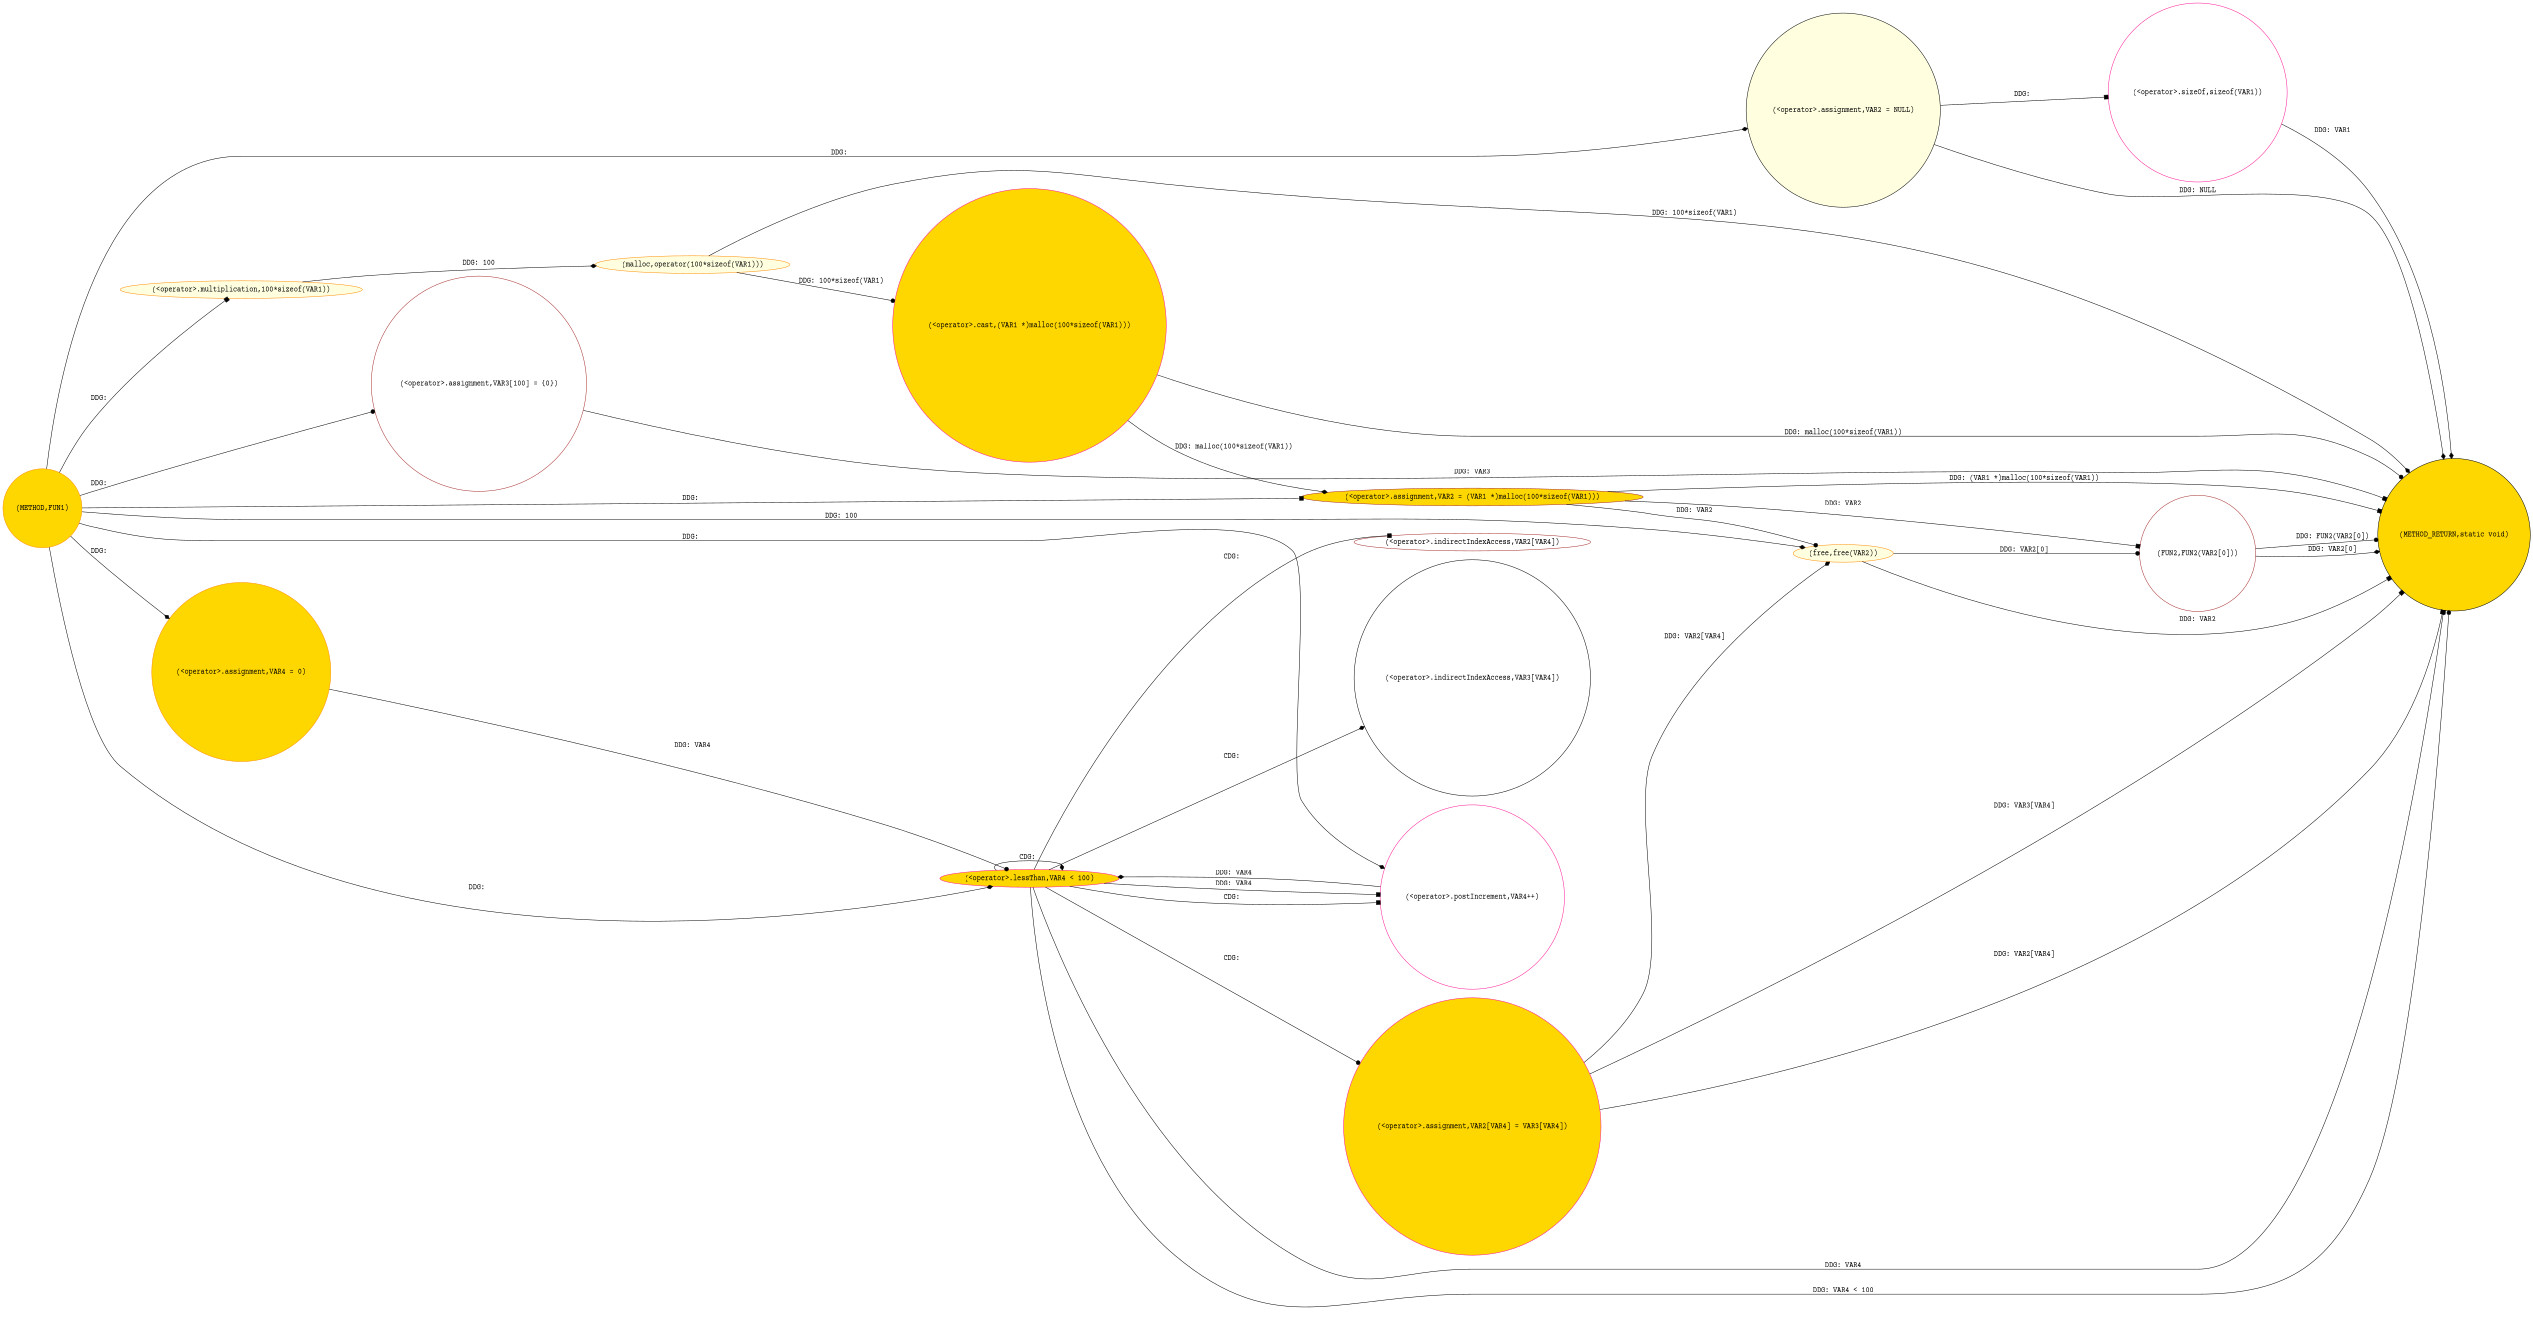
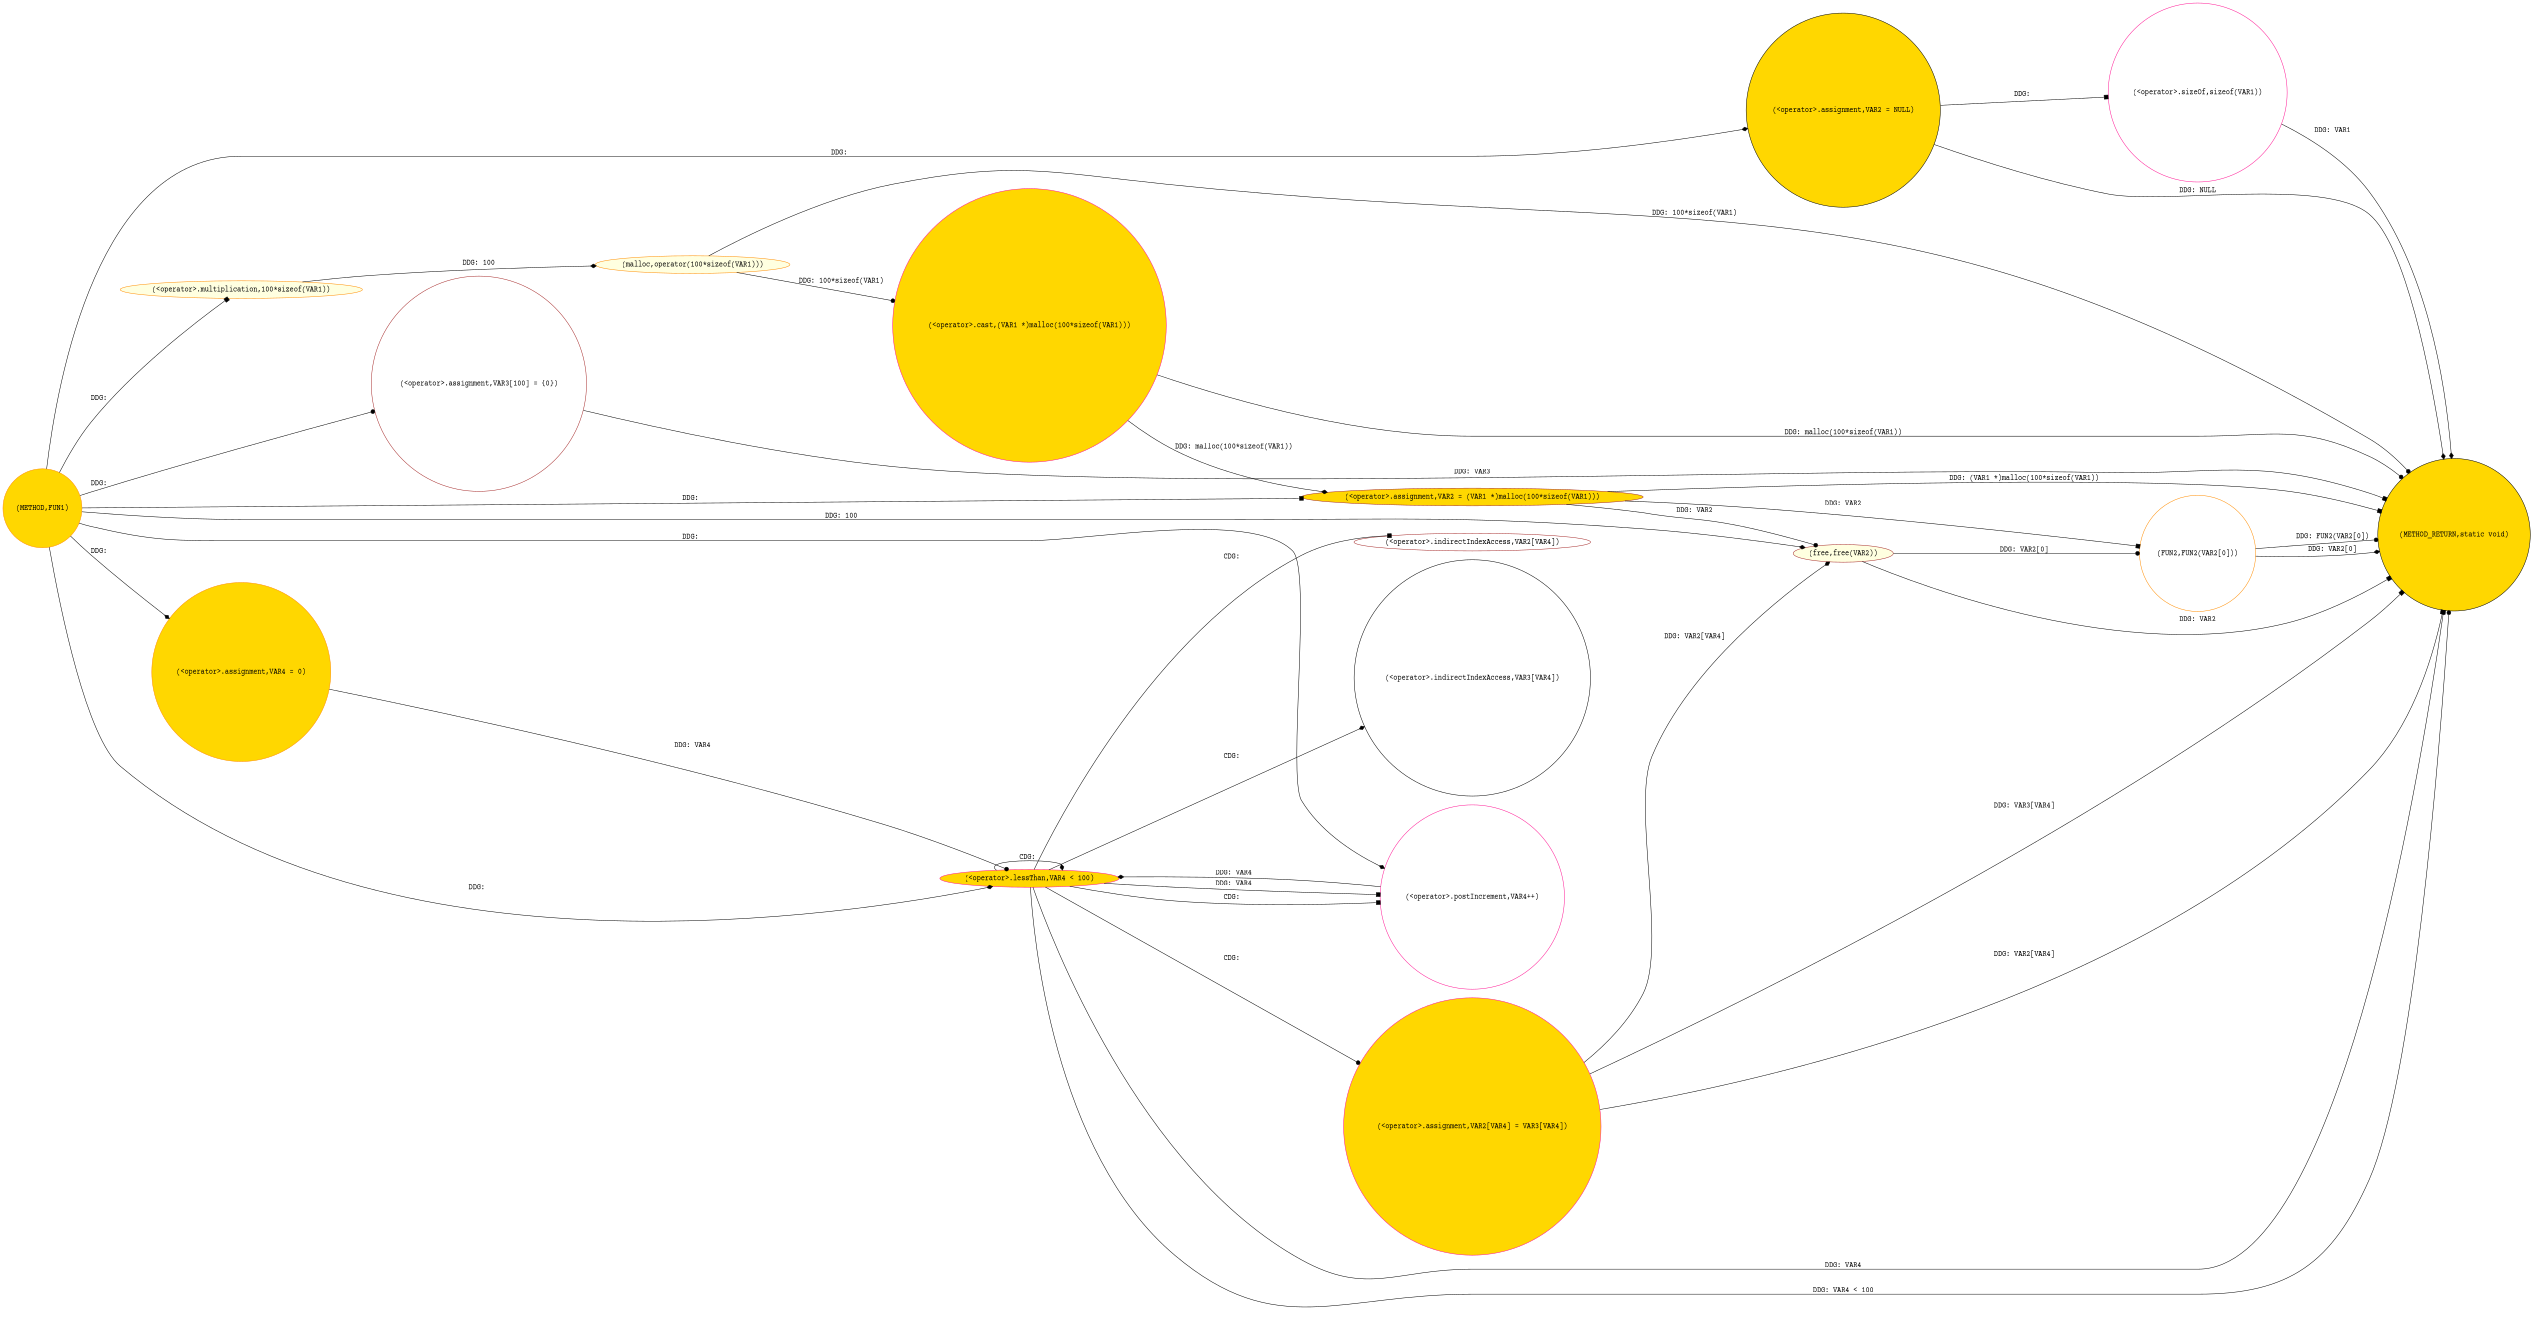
  digraph {
    fontname="Courier Prime"
    rankdir=LR
    node [color=darkorange fillcolor=gold fontname="Courier Prime" shape=circle style=filled]
    edge [arrowhead=diamond fontname="Courier Prime"]
    n1 [label="(METHOD,FUN1)"]
-   n2 [color=black fillcolor=lightyellow label="(<operator>.assignment,VAR2 = NULL)"]
+   n2 [color=black label="(<operator>.assignment,VAR2 = NULL)"]
    n3 [color=brown label="(<operator>.assignment,VAR2 = (VAR1 *)malloc(100*sizeof(VAR1)))" shape=ellipse]
    n4 [fillcolor=lightyellow label="(<operator>.multiplication,100*sizeof(VAR1))" shape=ellipse]
    n5 [color=brown fillcolor=white label="(<operator>.assignment,VAR3[100] = {0})"]
    n6 [label="(<operator>.assignment,VAR4 = 0)"]
    n7 [color=deeppink label="(<operator>.lessThan,VAR4 < 100)" shape=ellipse]
    n8 [color=deeppink fillcolor=white label="(<operator>.postIncrement,VAR4++)"]
-   n9 [fillcolor=lightyellow label="(free,free(VAR2))" shape=ellipse]
+   n9 [color=brown fillcolor=lightyellow label="(free,free(VAR2))" shape=ellipse]
    n10 [color=deeppink fillcolor=white label="(<operator>.sizeOf,sizeof(VAR1))"]
    n11 [color=black label="(METHOD_RETURN,static void)"]
-   n12 [color=brown fillcolor=white label="(FUN2,FUN2(VAR2[0]))"]
+   n12 [fillcolor=white label="(FUN2,FUN2(VAR2[0]))"]
    n13 [fillcolor=lightyellow label="(malloc,operator(100*sizeof(VAR1)))" shape=ellipse]
    n14 [color=deeppink label="(<operator>.assignment,VAR2[VAR4] = VAR3[VAR4])"]
    n15 [color=brown fillcolor=white label="(<operator>.indirectIndexAccess,VAR2[VAR4])" shape=ellipse]
    n16 [color=black fillcolor=white label="(<operator>.indirectIndexAccess,VAR3[VAR4])"]
    n17 [color=deeppink label="(<operator>.cast,(VAR1 *)malloc(100*sizeof(VAR1)))"]
    n1 -> n2 [label="DDG: "]
    n1 -> n3 [arrowhead=box label="DDG: "]
    n1 -> n4 [arrowhead=box label="DDG: "]
    n1 -> n5 [arrowhead=dot label="DDG: "]
    n1 -> n6 [label="DDG: "]
    n1 -> n7 [label="DDG: "]
    n1 -> n8 [label="DDG: "]
    n1 -> n9 [label="DDG: 100"]
    n2 -> n10 [arrowhead=box label="DDG: "]
    n2 -> n11 [label="DDG: NULL"]
    n3 -> n9 [arrowhead=dot label="DDG: VAR2"]
    n3 -> n11 [arrowhead=box label="DDG: (VAR1 *)malloc(100*sizeof(VAR1))"]
    n3 -> n12 [arrowhead=box label="DDG: VAR2"]
    n4 -> n13 [label="DDG: 100"]
    n5 -> n11 [arrowhead=box label="DDG: VAR3"]
    n6 -> n7 [arrowhead=dot label="DDG: VAR4"]
    n7 -> n7 [label="CDG: "]
    n7 -> n8 [arrowhead=box label="DDG: VAR4"]
    n7 -> n8 [arrowhead=box label="CDG: "]
    n7 -> n11 [arrowhead=box label="DDG: VAR4"]
    n7 -> n11 [arrowhead=dot label="DDG: VAR4 < 100"]
    n7 -> n14 [arrowhead=dot label="CDG: "]
    n7 -> n15 [arrowhead=box label="CDG: "]
    n7 -> n16 [label="CDG: "]
    n8 -> n7 [label="DDG: VAR4"]
    n9 -> n11 [arrowhead=box label="DDG: VAR2"]
    n9 -> n12 [arrowhead=dot label="DDG: VAR2[0]"]
    n10 -> n11 [label="DDG: VAR1"]
    n12 -> n11 [label="DDG: VAR2[0]"]
    n12 -> n11 [arrowhead=dot label="DDG: FUN2(VAR2[0])"]
-   n13 -> n11 [label="DDG: 100*sizeof(VAR1)"]
+   n13 -> n11 [arrowhead=dot label="DDG: 100*sizeof(VAR1)"]
    n13 -> n17 [arrowhead=dot label="DDG: 100*sizeof(VAR1)"]
    n14 -> n9 [label="DDG: VAR2[VAR4]"]
    n14 -> n11 [arrowhead=box label="DDG: VAR2[VAR4]"]
    n14 -> n11 [arrowhead=box label="DDG: VAR3[VAR4]"]
    n17 -> n3 [label="DDG: malloc(100*sizeof(VAR1))"]
    n17 -> n11 [arrowhead=dot label="DDG: malloc(100*sizeof(VAR1))"]
  }
